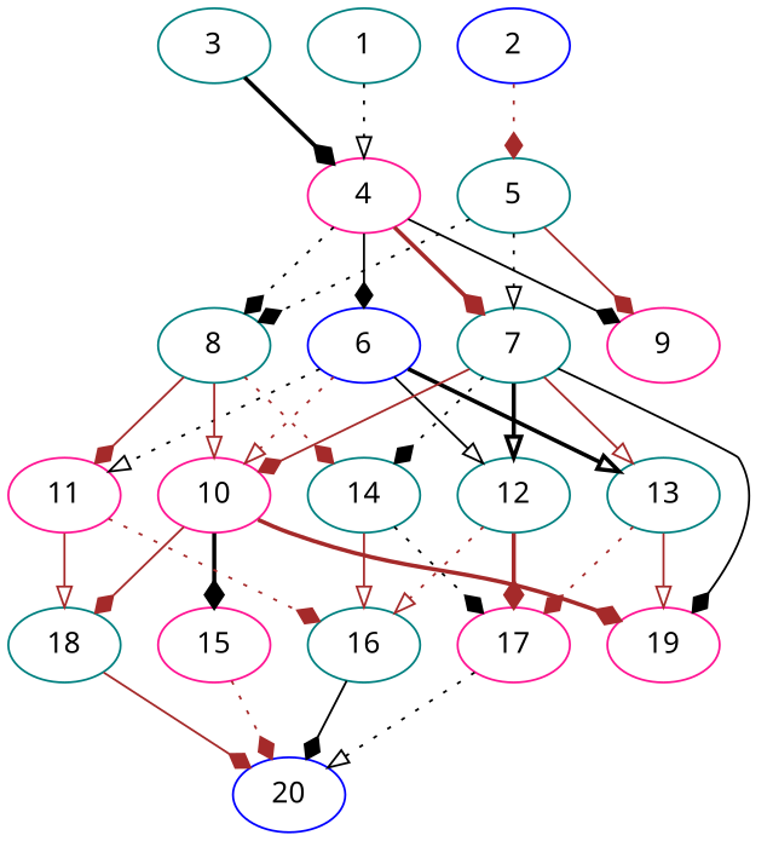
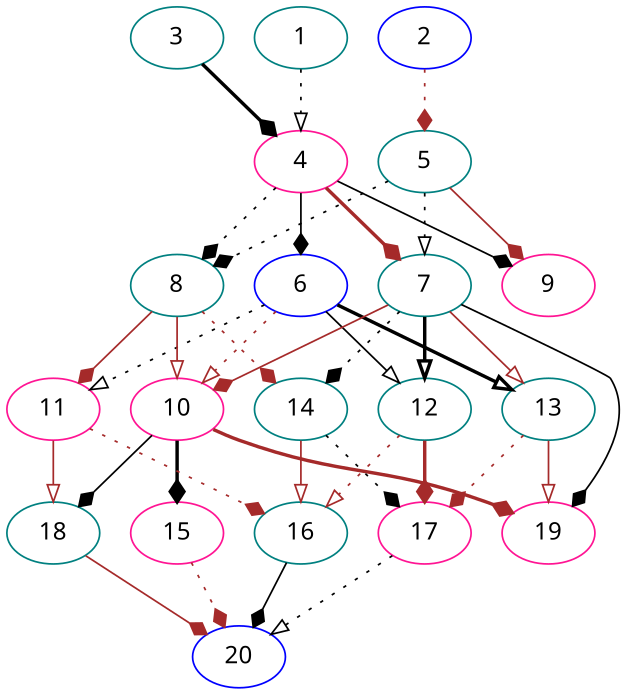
  digraph {
    fontname="Noto Sans"
    node [alpha=0.02 color=teal fontname="Noto Sans"]
    edge [arrowhead=diamond color=brown fontname="Noto Sans" style=dotted]
    1 [expect_size=51981312]
    4 [alpha=0.13 color=deeppink expect_size=33470464]
    6 [alpha=0.15 color=blue expect_size=49075200]
    7 [alpha=0.10 expect_size=32382976]
    8 [alpha=0.20 expect_size=44153856]
    9 [alpha=0.04 color=deeppink expect_size=15005696]
    10 [color=deeppink expect_size=44648448]
    11 [alpha=0.10 color=deeppink expect_size=13352960]
    12 [alpha=0.01 expect_size=18220032]
    13 [alpha=0.07 expect_size=17842176]
    14 [alpha=0.18 expect_size=13711360]
    19 [alpha=0.08 color=deeppink expect_size=18080768]
    2 [alpha=0.20 color=blue expect_size=47567872]
    5 [alpha=0.04 expect_size=42686464]
    3 [alpha=0.18 expect_size=50299904]
    15 [alpha=0.07 color=deeppink expect_size=43588608]
    18 [alpha=0.01 expect_size=18380800]
    16 [alpha=0.11 expect_size=6259712]
    17 [alpha=0.05 color=deeppink expect_size=41307136]
    20 [alpha=0.11 color=blue expect_size=28021760]
    1 -> 4 [arrowhead=onormal color=black]
    4 -> 6 [color=black style=solid]
    4 -> 7 [style=bold]
    4 -> 8 [color=black]
    4 -> 9 [color=black style=solid]
    6 -> 10 [arrowhead=onormal]
    6 -> 11 [arrowhead=onormal color=black]
    6 -> 12 [arrowhead=onormal color=black style=solid]
    6 -> 13 [arrowhead=onormal color=black style=bold]
    7 -> 10 [style=solid]
    7 -> 12 [arrowhead=onormal color=black style=bold]
    7 -> 13 [arrowhead=onormal style=solid]
    7 -> 14 [color=black]
    7 -> 19 [color=black style=solid]
    8 -> 10 [arrowhead=onormal style=solid]
    8 -> 11 [style=solid]
    8 -> 14
    10 -> 19 [style=bold]
    10 -> 15 [color=black style=bold]
-   10 -> 18 [style=solid]
+   10 -> 18 [color=black style=solid]
    11 -> 18 [arrowhead=onormal style=solid]
    11 -> 16
    12 -> 16 [arrowhead=onormal]
    12 -> 17 [style=bold]
    13 -> 19 [arrowhead=onormal style=solid]
    13 -> 17
    14 -> 16 [arrowhead=onormal style=solid]
    14 -> 17 [color=black]
    2 -> 5
    5 -> 7 [arrowhead=onormal color=black]
    5 -> 8 [color=black]
    5 -> 9 [style=solid]
    3 -> 4 [color=black style=bold]
    15 -> 20
    18 -> 20 [style=solid]
    16 -> 20 [color=black style=solid]
    17 -> 20 [arrowhead=onormal color=black]
  }
